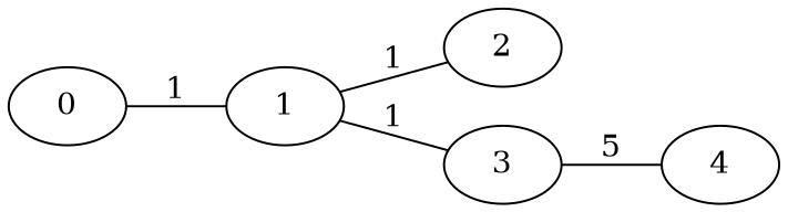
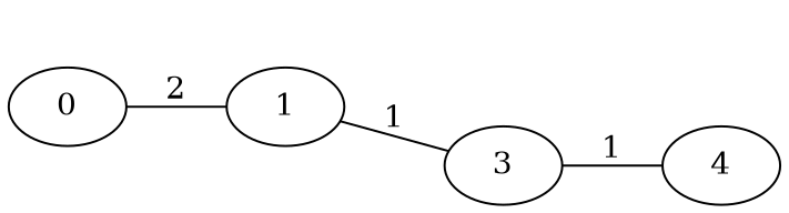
  graph {
    rankdir=LR
    0
    1
-   2
    3
    4
-   0 -- 1 [label=1]
-   1 -- 2 [label=1]
+   0 -- 1 [label=2]
    1 -- 3 [label=1]
-   3 -- 4 [label=5]
+   3 -- 4 [label=1]
  }
